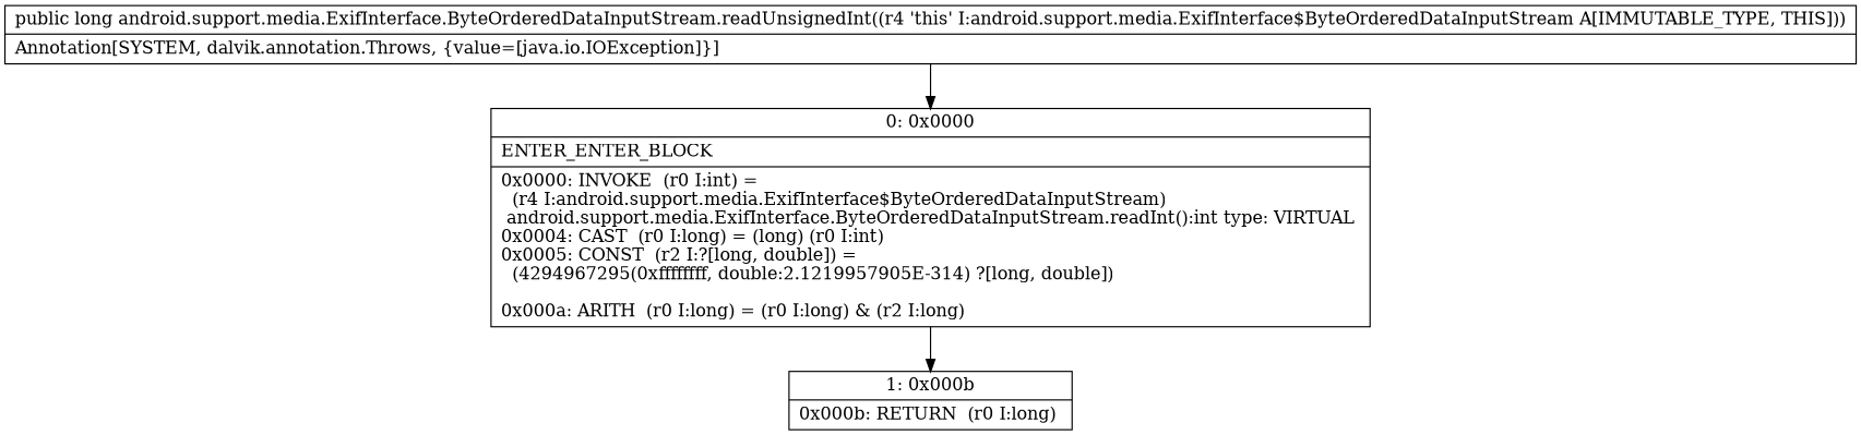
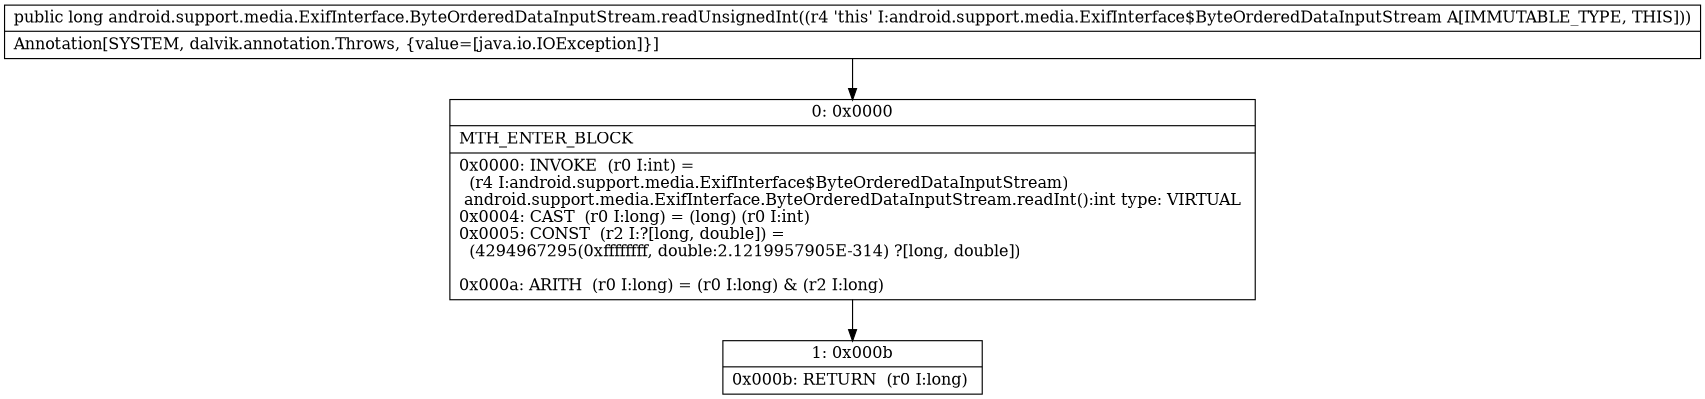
  digraph {
    node [shape=record]
-   n1 [label="{0\:\ 0x0000|ENTER_ENTER_BLOCK\l|0x0000: INVOKE  (r0 I:int) = \l  (r4 I:android.support.media.ExifInterface$ByteOrderedDataInputStream)\l android.support.media.ExifInterface.ByteOrderedDataInputStream.readInt():int type: VIRTUAL \l0x0004: CAST  (r0 I:long) = (long) (r0 I:int) \l0x0005: CONST  (r2 I:?[long, double]) = \l  (4294967295(0xffffffff, double:2.1219957905E\-314) ?[long, double])\l \l0x000a: ARITH  (r0 I:long) = (r0 I:long) & (r2 I:long) \l}"]
+   n1 [label="{0\:\ 0x0000|MTH_ENTER_BLOCK\l|0x0000: INVOKE  (r0 I:int) = \l  (r4 I:android.support.media.ExifInterface$ByteOrderedDataInputStream)\l android.support.media.ExifInterface.ByteOrderedDataInputStream.readInt():int type: VIRTUAL \l0x0004: CAST  (r0 I:long) = (long) (r0 I:int) \l0x0005: CONST  (r2 I:?[long, double]) = \l  (4294967295(0xffffffff, double:2.1219957905E\-314) ?[long, double])\l \l0x000a: ARITH  (r0 I:long) = (r0 I:long) & (r2 I:long) \l}"]
    n2 [label="{1\:\ 0x000b|0x000b: RETURN  (r0 I:long) \l}"]
    n3 [label="{public long android.support.media.ExifInterface.ByteOrderedDataInputStream.readUnsignedInt((r4 'this' I:android.support.media.ExifInterface$ByteOrderedDataInputStream A[IMMUTABLE_TYPE, THIS]))  | Annotation[SYSTEM, dalvik.annotation.Throws, \{value=[java.io.IOException]\}]\l}"]
    n1 -> n2
    n3 -> n1
  }
